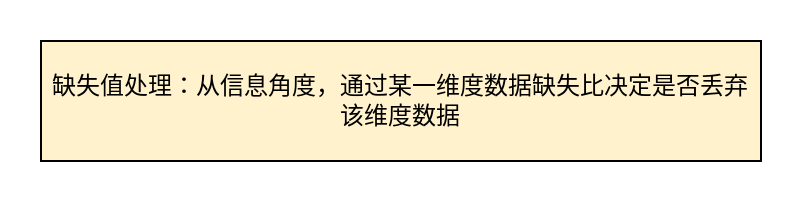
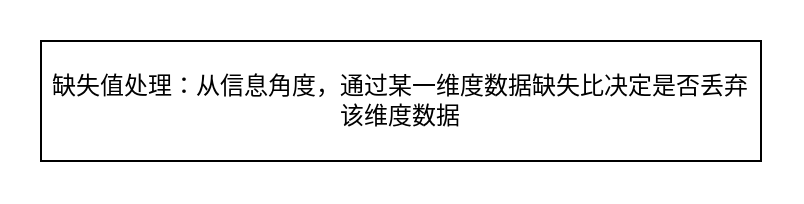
  <mxCell id="0" />
  <mxCell id="1" parent="0" />
- <mxCell id="2" value="缺失值处理：从信息角度，通过某一维度数据缺失比决定是否丢弃该维度数据" style="rounded=0;whiteSpace=wrap;html=1;fillColor=#fff2cc;" vertex="1" parent="1"><mxGeometry x="20" y="20" width="360" height="60" as="geometry" /></mxCell>
+ <mxCell id="2" value="缺失值处理：从信息角度，通过某一维度数据缺失比决定是否丢弃该维度数据" style="rounded=0;whiteSpace=wrap;html=1;" vertex="1" parent="1"><mxGeometry x="20" y="20" width="360" height="60" as="geometry" /></mxCell>
